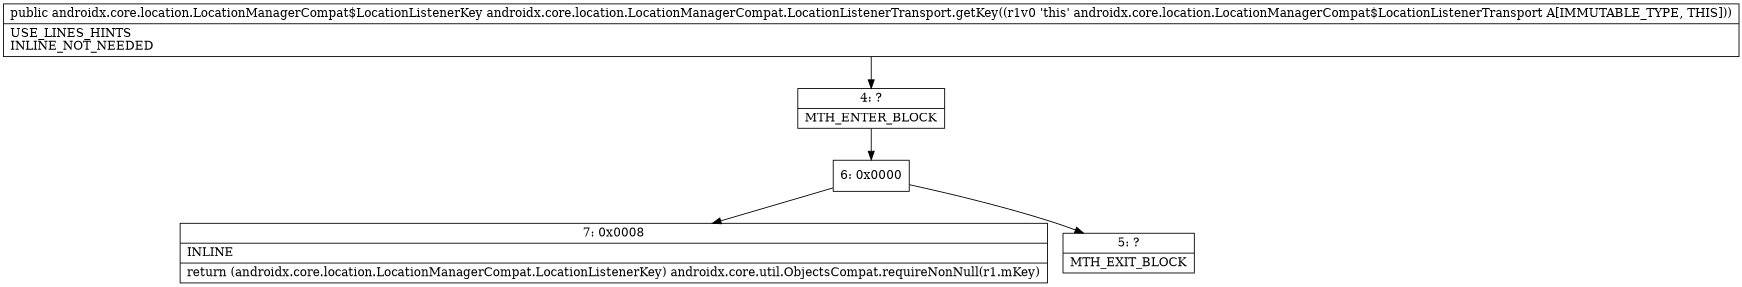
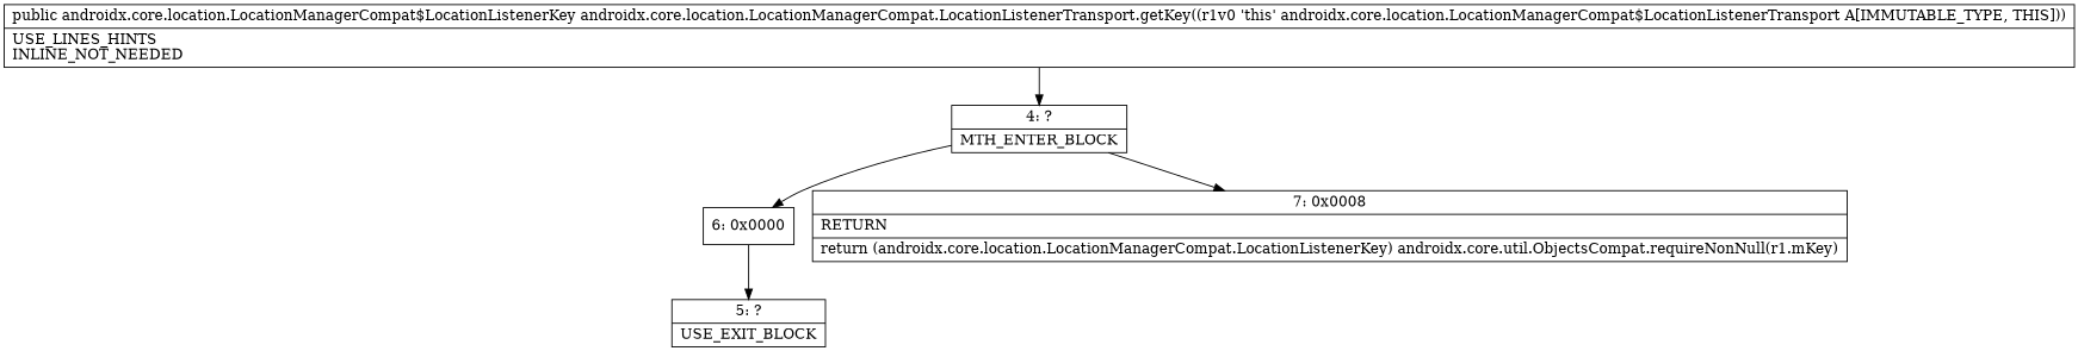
  digraph {
    node [shape=record]
    n1 [label="{4\:\ ?|MTH_ENTER_BLOCK\l}"]
    n2 [label="{6\:\ 0x0000}"]
-   n3 [label="{7\:\ 0x0008|INLINE\l|return (androidx.core.location.LocationManagerCompat.LocationListenerKey) androidx.core.util.ObjectsCompat.requireNonNull(r1.mKey)\l}"]
-   n4 [label="{5\:\ ?|MTH_EXIT_BLOCK\l}"]
+   n3 [label="{7\:\ 0x0008|RETURN\l|return (androidx.core.location.LocationManagerCompat.LocationListenerKey) androidx.core.util.ObjectsCompat.requireNonNull(r1.mKey)\l}"]
+   n4 [label="{5\:\ ?|USE_EXIT_BLOCK\l}"]
    n5 [label="{public androidx.core.location.LocationManagerCompat$LocationListenerKey androidx.core.location.LocationManagerCompat.LocationListenerTransport.getKey((r1v0 'this' androidx.core.location.LocationManagerCompat$LocationListenerTransport A[IMMUTABLE_TYPE, THIS]))  | USE_LINES_HINTS\lINLINE_NOT_NEEDED\l}"]
    n1 -> n2
-   n2 -> n3
+   n1 -> n3
    n2 -> n4
    n5 -> n1
  }
